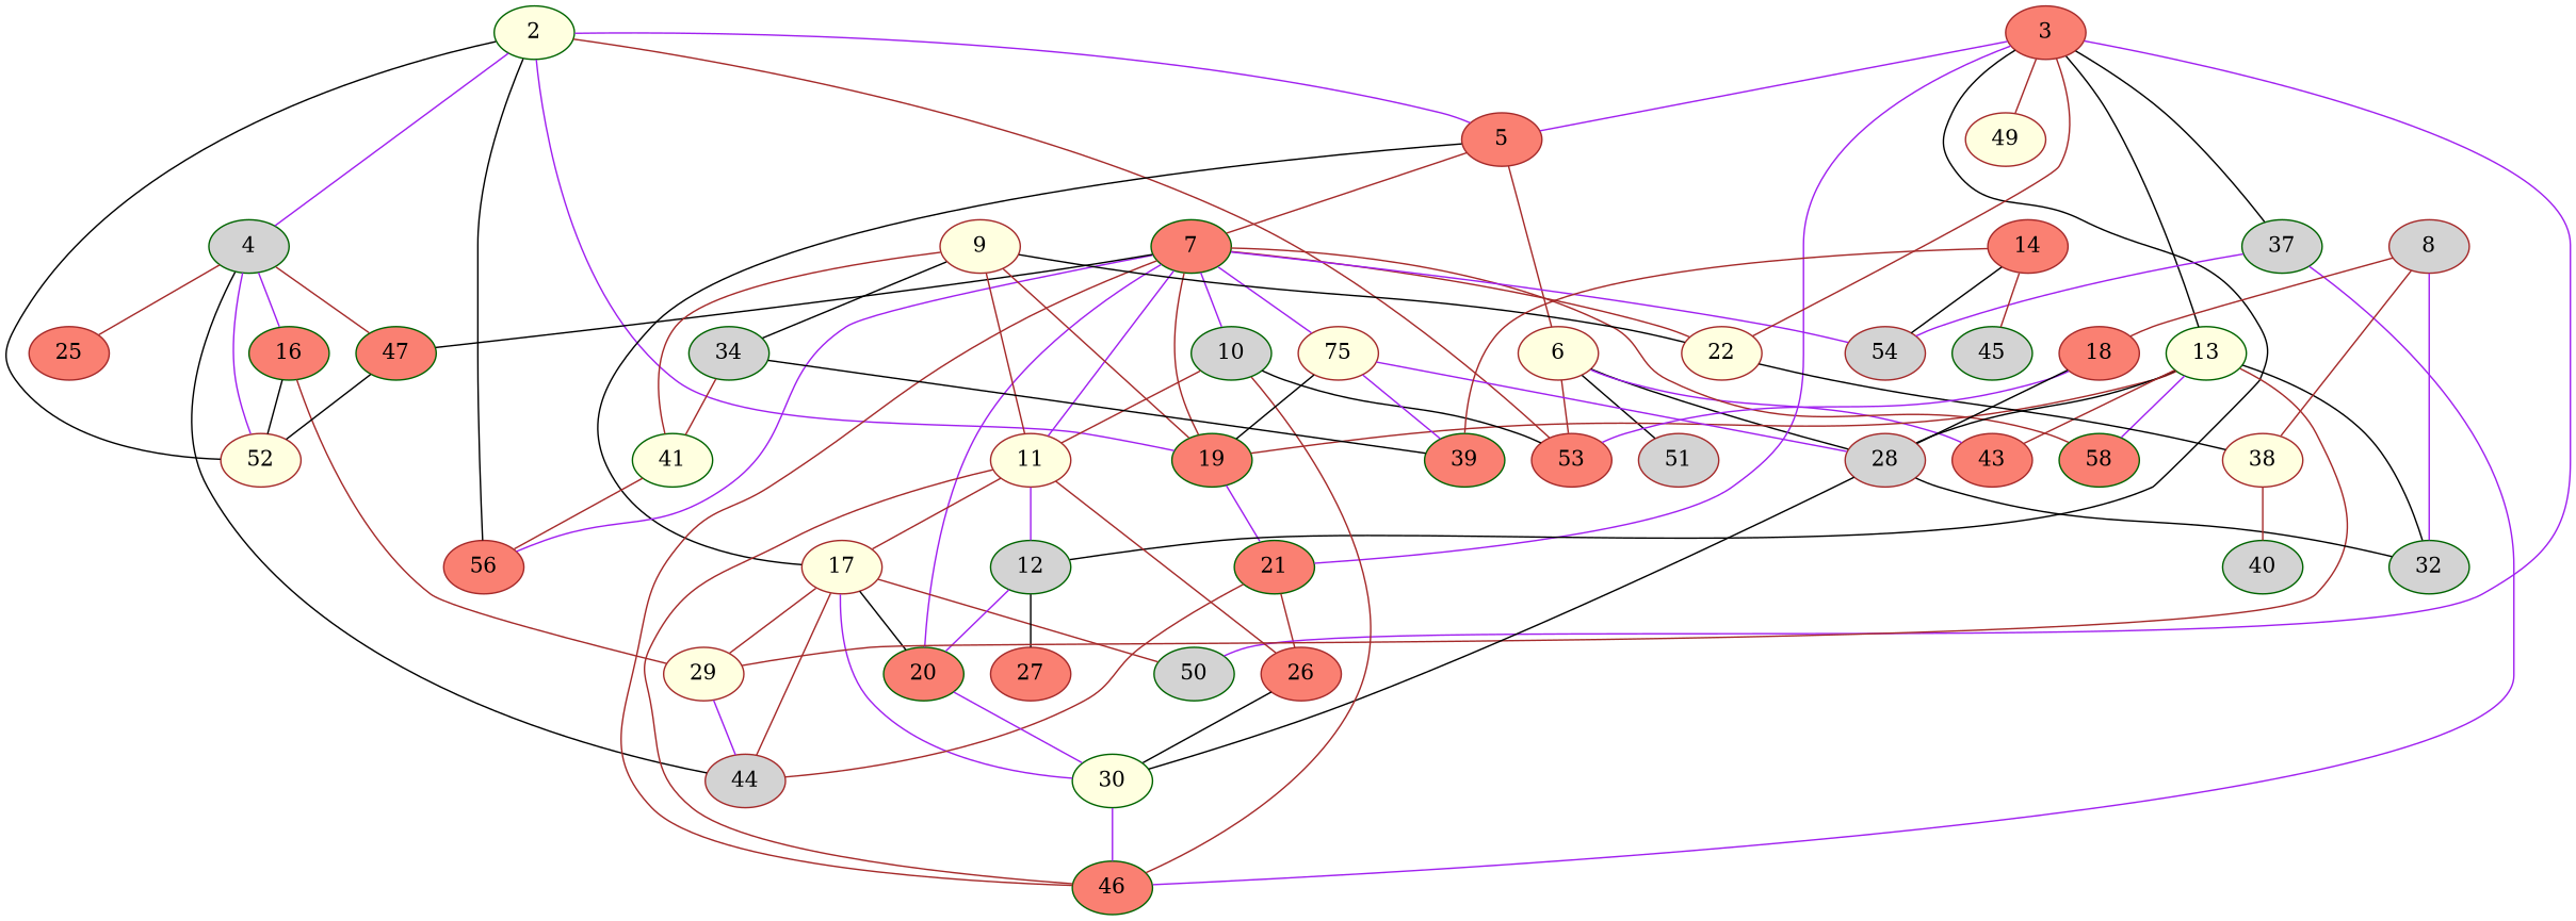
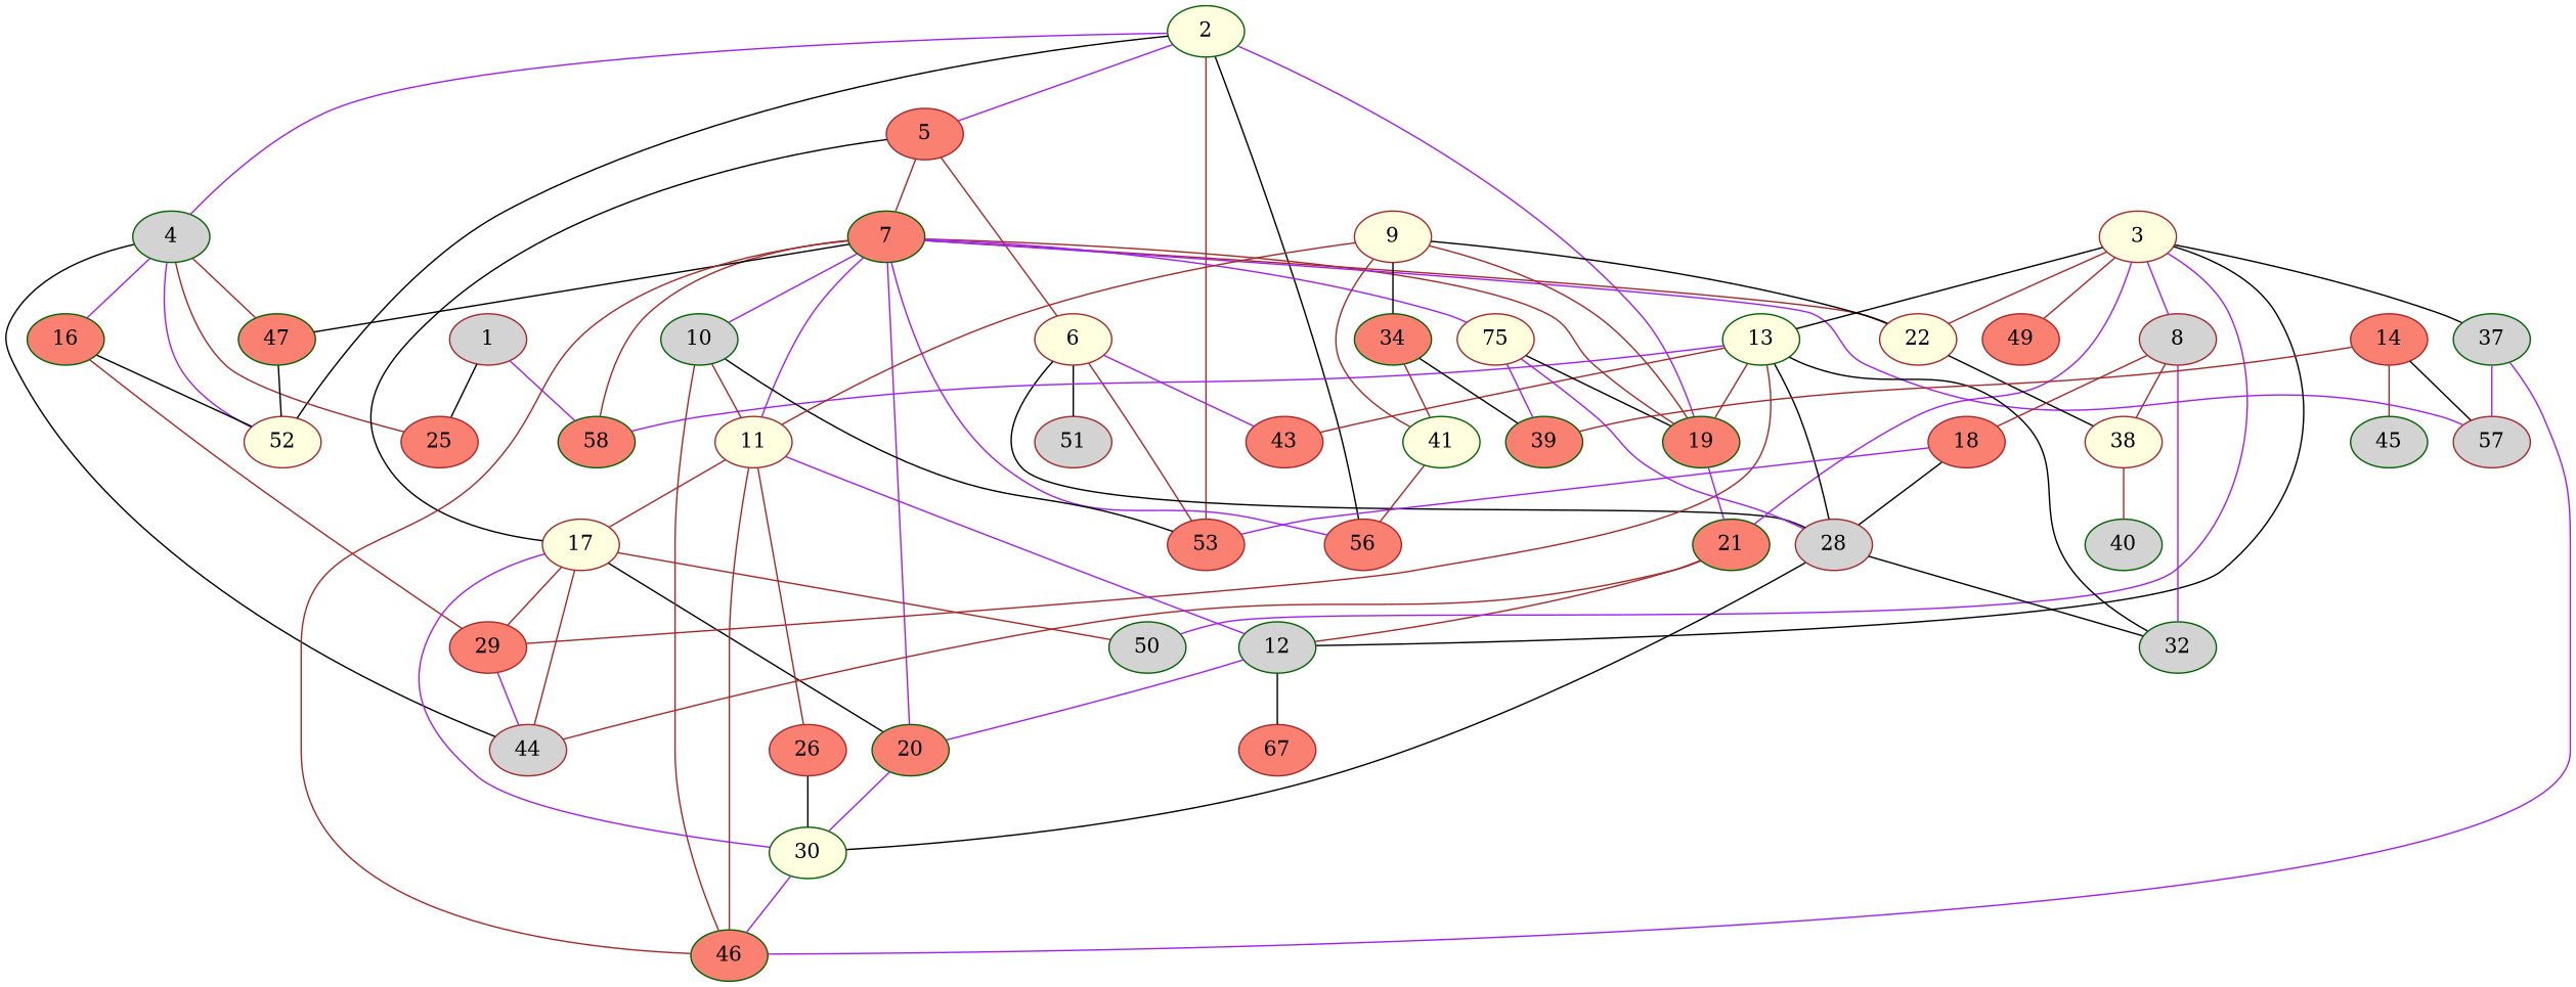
  graph {
    node [color=brown fillcolor=salmon style=filled]
    edge [color=brown weight=1.0]
+   1 [fillcolor=lightgrey]
    25
    58 [color=darkgreen]
    2 [color=darkgreen fillcolor=lightyellow]
    4 [color=darkgreen fillcolor=lightgrey]
    5
    19 [color=darkgreen]
    52 [fillcolor=lightyellow]
    53
    56
    16 [color=darkgreen]
    44 [fillcolor=lightgrey]
    47 [color=darkgreen]
    6 [fillcolor=lightyellow]
    7 [color=darkgreen]
    17 [fillcolor=lightyellow]
    21 [color=darkgreen]
-   3
+   3 [fillcolor=lightyellow]
    12 [color=darkgreen fillcolor=lightgrey]
    13 [color=darkgreen fillcolor=lightyellow]
    22 [fillcolor=lightyellow]
    37 [color=darkgreen fillcolor=lightgrey]
-   49 [fillcolor=lightyellow]
+   49
    50 [color=darkgreen fillcolor=lightgrey]
    20 [color=darkgreen]
-   27
+   27 [label=67]
    28 [fillcolor=lightgrey]
    43
    32 [color=darkgreen fillcolor=lightgrey]
-   29 [fillcolor=lightyellow]
+   29
    26
    38 [fillcolor=lightyellow]
    46 [color=darkgreen]
-   54 [fillcolor=lightgrey]
+   54 [fillcolor=lightgrey label=57]
    51 [fillcolor=lightgrey]
    10 [color=darkgreen fillcolor=lightgrey]
    11 [fillcolor=lightyellow]
    n38 [fillcolor=lightyellow label=75]
    30 [color=darkgreen fillcolor=lightyellow]
    39 [color=darkgreen]
    8 [fillcolor=lightgrey]
    18
    40 [color=darkgreen fillcolor=lightgrey]
    9 [fillcolor=lightyellow]
-   34 [color=darkgreen fillcolor=lightgrey]
+   34 [color=darkgreen]
    41 [color=darkgreen fillcolor=lightyellow]
    14
    45 [color=darkgreen fillcolor=lightgrey]
+   1 -- 25 [color=black]
+   1 -- 58 [color=purple]
    2 -- 4 [color=purple]
    2 -- 5 [color=purple]
    2 -- 19 [color=purple weight=2.0]
    2 -- 52 [color=black]
    2 -- 53
    2 -- 56 [color=black]
    4 -- 25
    4 -- 52 [color=purple]
    4 -- 16 [color=purple]
    4 -- 44 [color=black]
    4 -- 47
    5 -- 6
    5 -- 7
    5 -- 17 [color=black]
    19 -- 21 [color=purple]
    16 -- 52 [color=black]
    16 -- 29
    47 -- 52 [color=black]
    6 -- 53
    6 -- 28 [color=black]
    6 -- 43 [color=purple]
    6 -- 51 [color=black]
    7 -- 58
    7 -- 19
    7 -- 56 [color=purple]
    7 -- 47 [color=black]
    7 -- 22
    7 -- 20 [color=purple]
    7 -- 46
    7 -- 54 [color=purple]
    7 -- 10 [color=purple]
    7 -- 11 [color=purple]
    7 -- n38 [color=purple]
    17 -- 44
    17 -- 50
    17 -- 20 [color=black weight=2.0]
    17 -- 29
    17 -- 30 [color=purple]
    21 -- 44
-   21 -- 26
-   3 -- 5 [color=purple]
+   21 -- 12
+   3 -- 8 [color=purple]
    3 -- 21 [color=purple]
    3 -- 12 [color=black]
    3 -- 13 [color=black]
    3 -- 22
    3 -- 37 [color=black]
    3 -- 49
    3 -- 50 [color=purple]
    12 -- 20 [color=purple]
    12 -- 27 [color=black]
    13 -- 58 [color=purple]
    13 -- 19 [weight=2.0]
    13 -- 28 [color=black]
    13 -- 43
    13 -- 32 [color=black]
    13 -- 29
    22 -- 38 [color=black]
    37 -- 46 [color=purple]
    37 -- 54 [color=purple]
    20 -- 30 [color=purple]
    28 -- 32 [color=black]
    28 -- 30 [color=black]
    29 -- 44 [color=purple]
    26 -- 30 [color=black]
    38 -- 40
    10 -- 53 [color=black]
    10 -- 46
    10 -- 11
    11 -- 17
    11 -- 12 [color=purple]
    11 -- 26
    11 -- 46
    n38 -- 19 [color=black]
    n38 -- 28 [color=purple]
    n38 -- 39 [color=purple]
    30 -- 46 [color=purple]
    8 -- 32 [color=purple weight=2.0]
    8 -- 38
    8 -- 18
    18 -- 53 [color=purple weight=2.0]
    18 -- 28 [color=black]
    9 -- 19
    9 -- 22 [color=black]
    9 -- 11
    9 -- 34 [color=black]
    9 -- 41
    34 -- 39 [color=black]
    34 -- 41
    41 -- 56
    14 -- 54 [color=black]
    14 -- 39
    14 -- 45
  }
